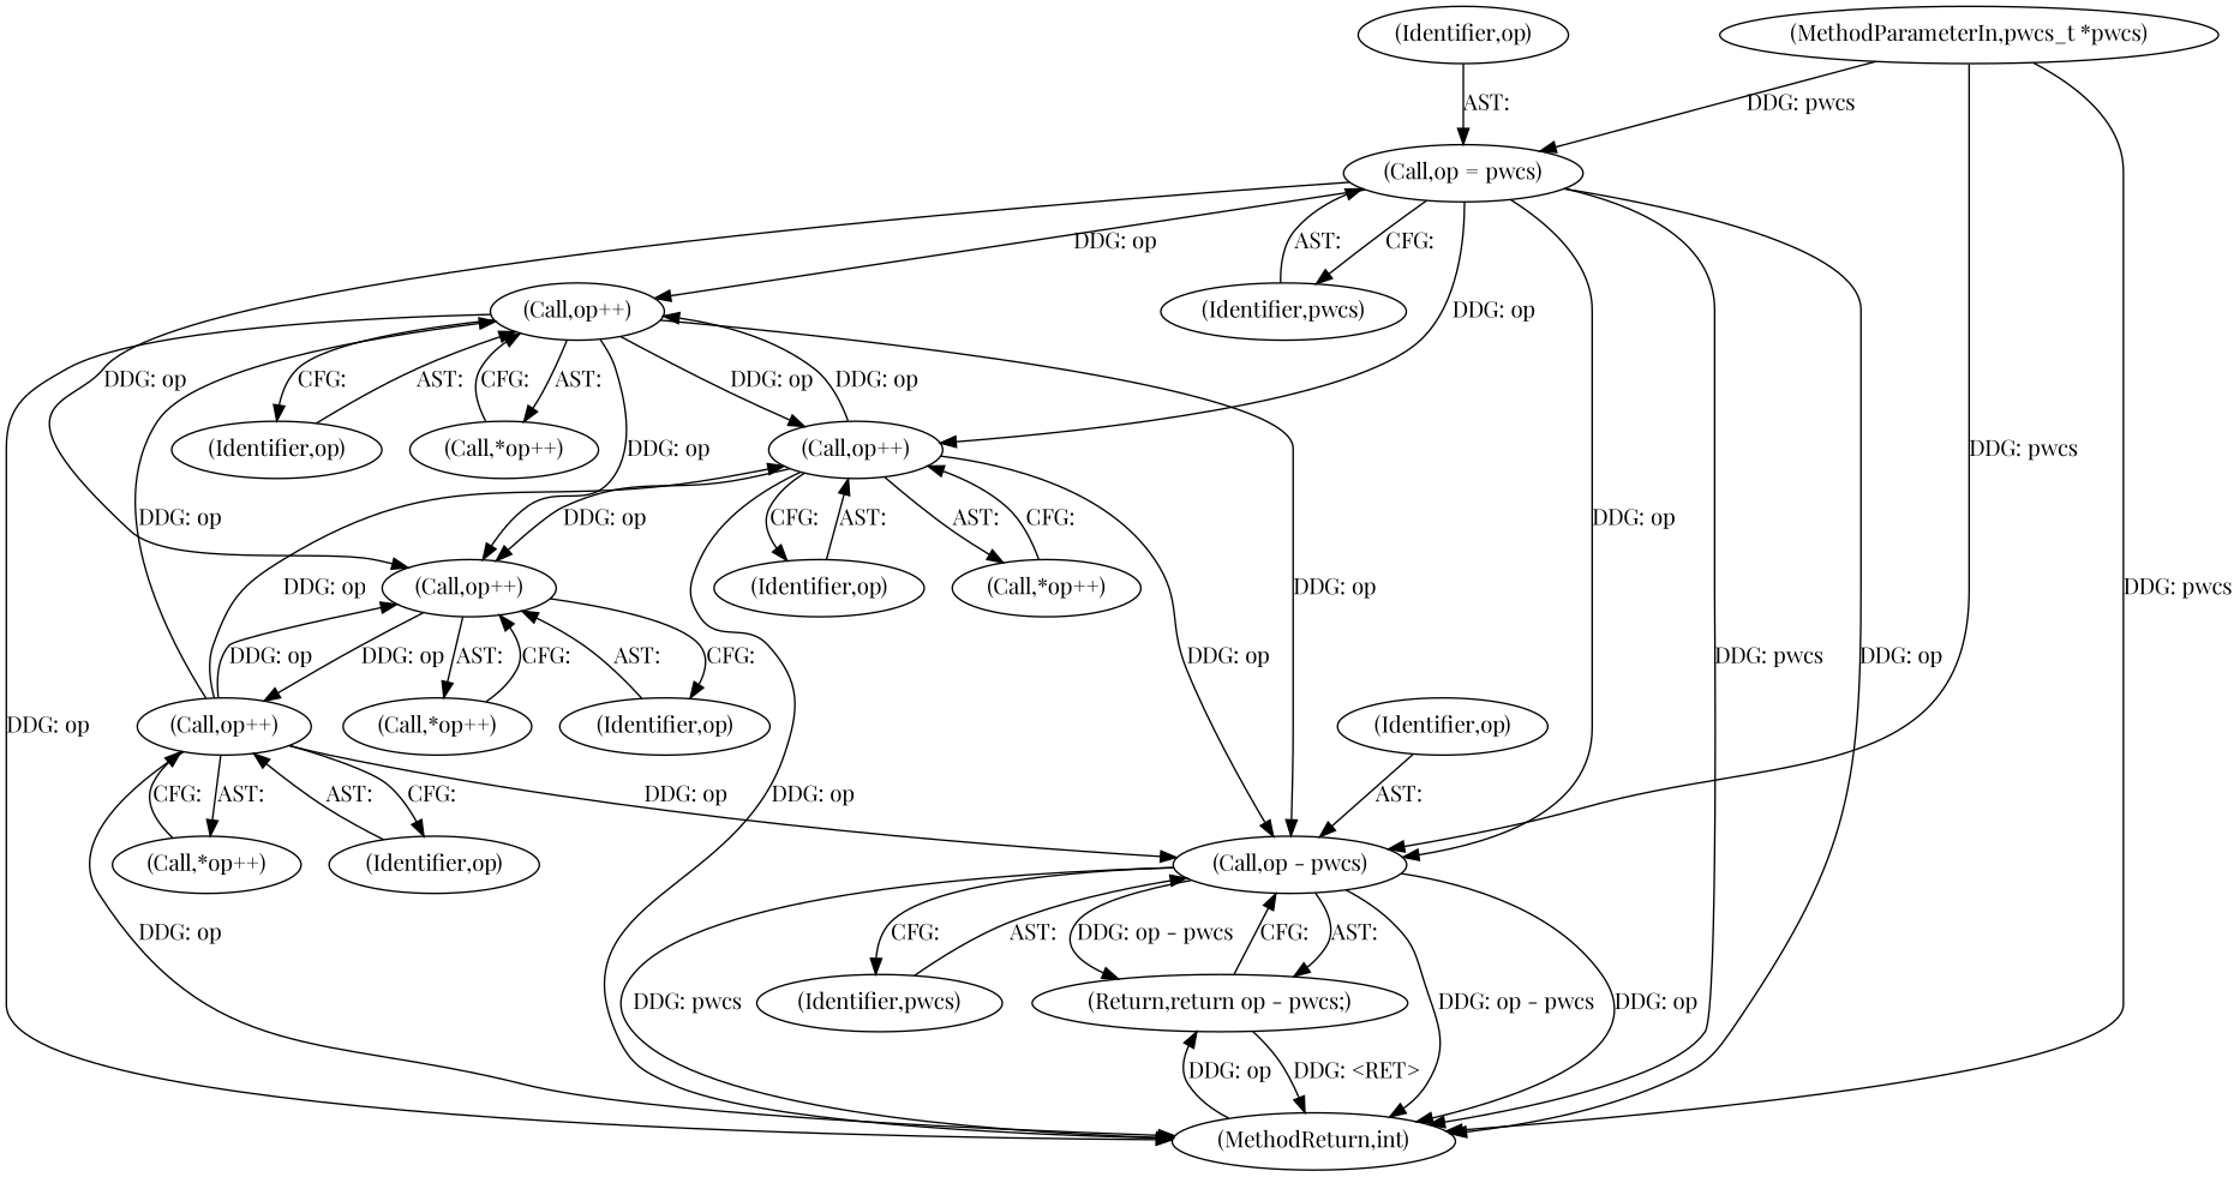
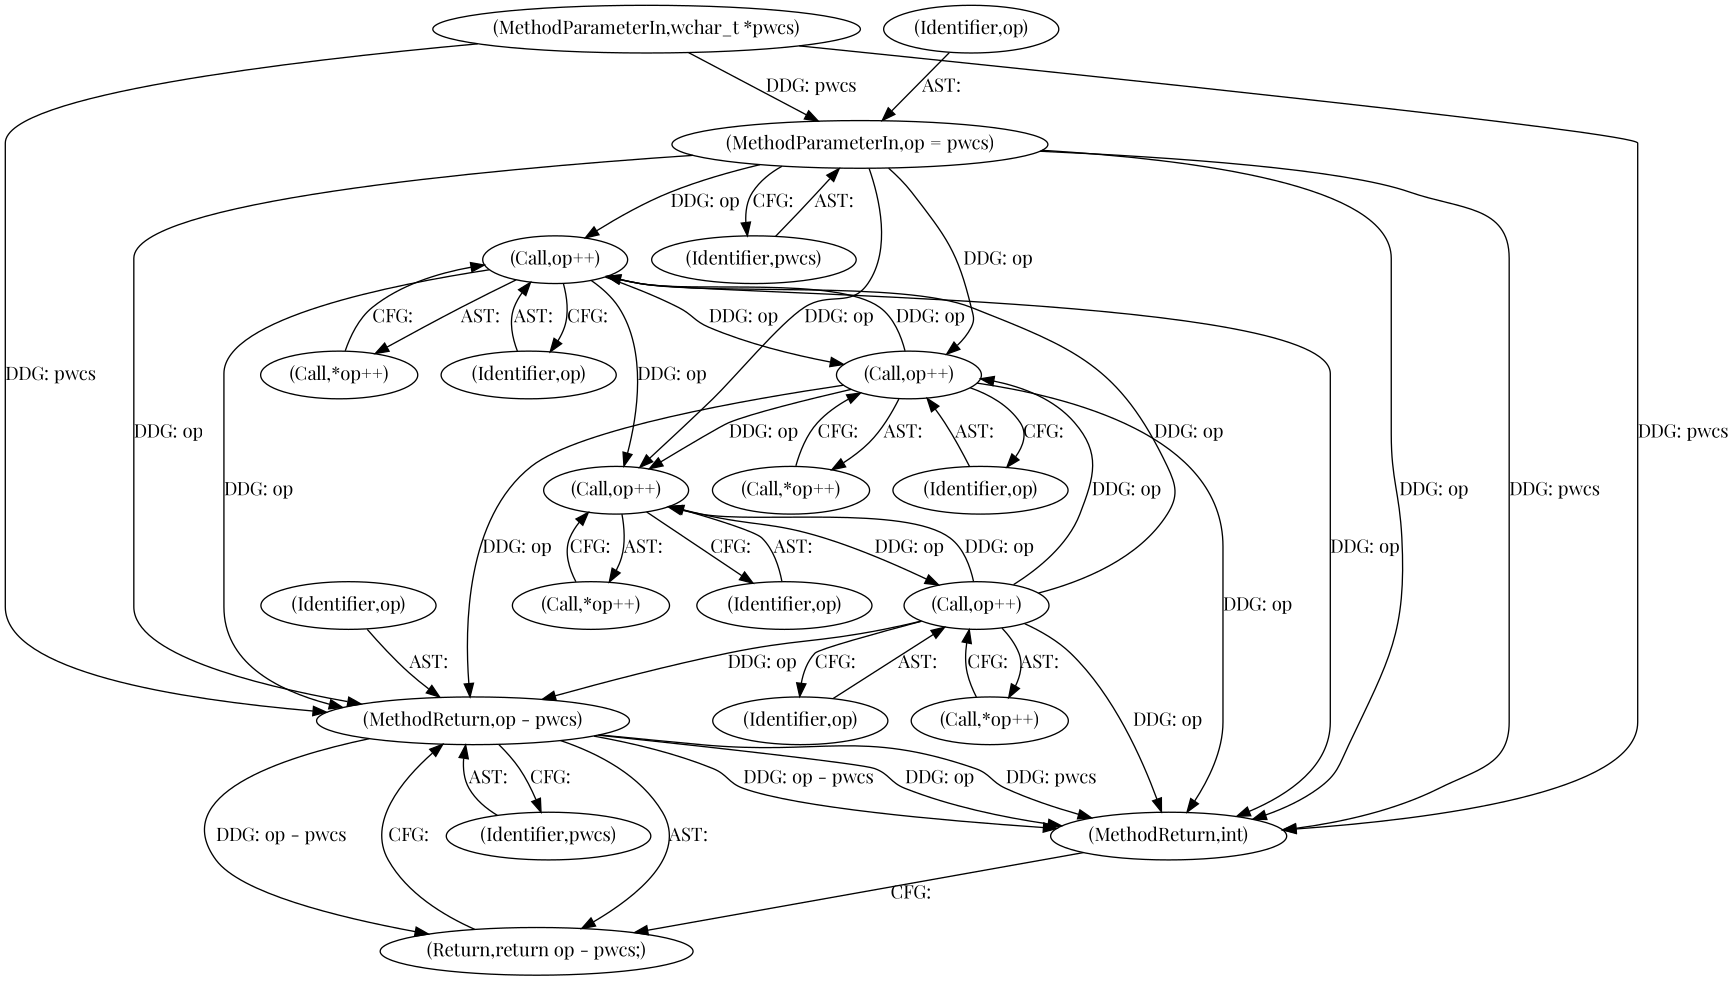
  digraph {
    fontname="Playfair Display"
    node [fontname="Playfair Display"]
    edge [fontname="Playfair Display"]
-   n1 [label="(Call,op - pwcs)"]
+   n1 [label="(MethodReturn,op - pwcs)"]
    n2 [label="(Return,return op - pwcs;)"]
    n3 [label="(MethodReturn,int)"]
    n4 [label="(Identifier,pwcs)"]
    n5 [label="(Call,op++)"]
    n6 [label="(Call,op++)"]
    n7 [label="(Call,op++)"]
    n8 [label="(Call,*op++)"]
    n9 [label="(Identifier,op)"]
    n10 [label="(Identifier,op)"]
    n11 [label="(Call,*op++)"]
    n12 [label="(Call,op++)"]
    n13 [label="(Identifier,op)"]
    n14 [label="(Call,*op++)"]
    n15 [label="(Call,*op++)"]
    n16 [label="(Identifier,op)"]
-   n17 [label="(Call,op = pwcs)"]
+   n17 [label="(MethodParameterIn,op = pwcs)"]
    n18 [label="(Identifier,pwcs)"]
-   n19 [label="(MethodParameterIn,pwcs_t *pwcs)"]
+   n19 [label="(MethodParameterIn,wchar_t *pwcs)"]
    n20 [label="(Identifier,op)"]
    n21 [label="(Identifier,op)"]
    n1 -> n2 [label="AST: "]
    n1 -> n2 [label="DDG: op - pwcs"]
    n1 -> n3 [label="DDG: op - pwcs"]
    n1 -> n3 [label="DDG: op"]
    n1 -> n3 [label="DDG: pwcs"]
    n1 -> n4 [label="CFG: "]
    n2 -> n1 [label="CFG: "]
-   n2 -> n3 [label="DDG: <RET>"]
-   n3 -> n2 [label="DDG: op"]
+   n3 -> n2 [label="CFG: "]
    n4 -> n1 [label="AST: "]
    n5 -> n1 [label="DDG: op"]
    n5 -> n3 [label="DDG: op"]
    n5 -> n6 [label="DDG: op"]
    n5 -> n7 [label="DDG: op"]
    n5 -> n8 [label="AST: "]
    n5 -> n9 [label="CFG: "]
    n6 -> n1 [label="DDG: op"]
    n6 -> n3 [label="DDG: op"]
    n6 -> n5 [label="DDG: op"]
    n6 -> n7 [label="DDG: op"]
    n6 -> n10 [label="CFG: "]
    n6 -> n11 [label="AST: "]
    n7 -> n12 [label="DDG: op"]
    n7 -> n13 [label="CFG: "]
    n7 -> n14 [label="AST: "]
    n8 -> n5 [label="CFG: "]
    n9 -> n5 [label="AST: "]
    n10 -> n6 [label="AST: "]
    n11 -> n6 [label="CFG: "]
    n12 -> n1 [label="DDG: op"]
    n12 -> n3 [label="DDG: op"]
    n12 -> n5 [label="DDG: op"]
    n12 -> n6 [label="DDG: op"]
    n12 -> n7 [label="DDG: op"]
    n12 -> n15 [label="AST: "]
    n12 -> n16 [label="CFG: "]
    n13 -> n7 [label="AST: "]
    n14 -> n7 [label="CFG: "]
    n15 -> n12 [label="CFG: "]
    n16 -> n12 [label="AST: "]
    n17 -> n1 [label="DDG: op"]
    n17 -> n3 [label="DDG: pwcs"]
    n17 -> n3 [label="DDG: op"]
    n17 -> n5 [label="DDG: op"]
    n17 -> n6 [label="DDG: op"]
    n17 -> n7 [label="DDG: op"]
    n17 -> n18 [label="CFG: "]
    n18 -> n17 [label="AST: "]
    n19 -> n1 [label="DDG: pwcs"]
    n19 -> n3 [label="DDG: pwcs"]
    n19 -> n17 [label="DDG: pwcs"]
    n20 -> n17 [label="AST: "]
    n21 -> n1 [label="AST: "]
  }
